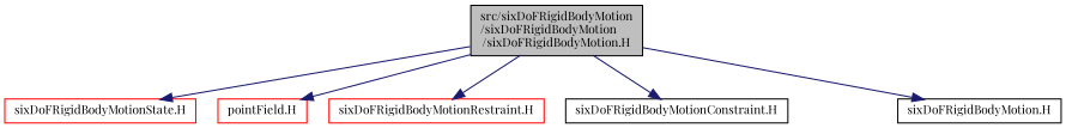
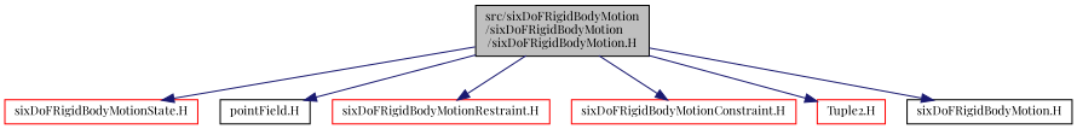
  digraph {
    fontname="Playfair Display"
    node [color=red fontname="Playfair Display" fontsize=10 shape=record]
    edge [color=midnightblue fontname="Playfair Display" fontsize=10 labelfontname=FreeSans labelfontsize=10 style=solid]
    n1 [color=black fillcolor=grey75 fontcolor=black height=0.2 label="src/sixDoFRigidBodyMotion\l/sixDoFRigidBodyMotion\l/sixDoFRigidBodyMotion.H" style=filled width=0.4]
    n2 [height=0.2 label="sixDoFRigidBodyMotionState.H" width=0.4]
-   n3 [height=0.2 label="pointField.H" width=0.4]
+   n3 [color=black height=0.2 label="pointField.H" width=0.4]
    n4 [height=0.2 label="sixDoFRigidBodyMotionRestraint.H" width=0.4]
-   n5 [color=black height=0.2 label="sixDoFRigidBodyMotionConstraint.H" width=0.4]
+   n5 [height=0.2 label="sixDoFRigidBodyMotionConstraint.H" width=0.4]
+   n6 [height=0.2 label="Tuple2.H" width=0.4]
    n7 [color=black height=0.2 label="sixDoFRigidBodyMotion.H" width=0.4]
    n1 -> n2
    n1 -> n3
    n1 -> n4
    n1 -> n5
+   n1 -> n6
    n1 -> n7
  }
